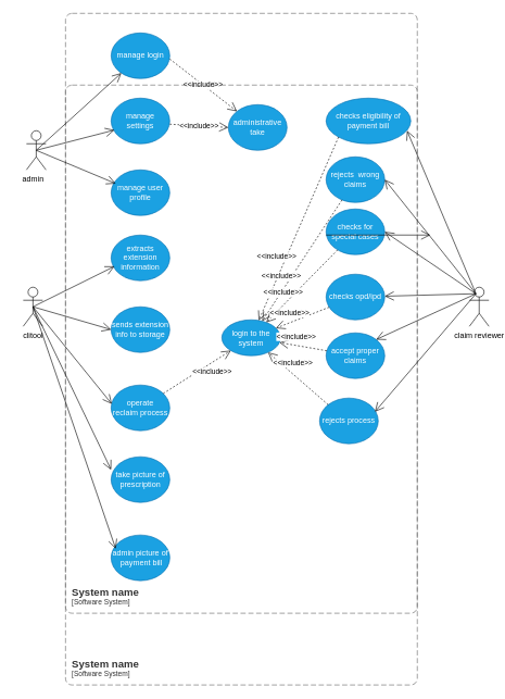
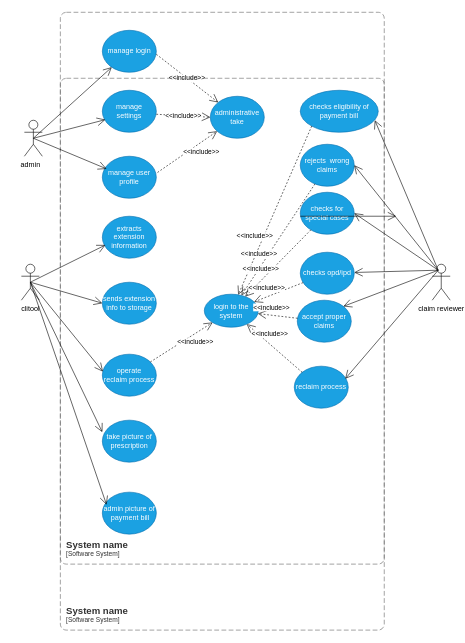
  <mxCell id="0" />
  <mxCell id="1" parent="0" />
  <mxCell id="2" value="&lt;font style=&quot;font-size: 16px&quot;&gt;&lt;b&gt;&lt;div style=&quot;text-align: left&quot;&gt;System name&lt;/div&gt;&lt;/b&gt;&lt;/font&gt;&lt;div style=&quot;text-align: left&quot;&gt;[Software System]&lt;/div&gt;" style="rounded=1;fontSize=11;whiteSpace=wrap;html=1;dashed=1;arcSize=20;fillColor=none;strokeColor=#666666;fontColor=#333333;labelBackgroundColor=none;align=left;verticalAlign=bottom;labelBorderColor=none;spacingTop=0;spacing=10;dashPattern=8 4;metaEdit=1;rotatable=0;perimeter=rectanglePerimeter;noLabel=0;labelPadding=0;allowArrows=0;connectable=0;expand=0;recursiveResize=0;editable=1;pointerEvents=0;absoluteArcSize=1;points=[[0.25,0,0],[0.5,0,0],[0.75,0,0],[1,0.25,0],[1,0.5,0],[1,0.75,0],[0.75,1,0],[0.5,1,0],[0.25,1,0],[0,0.75,0],[0,0.5,0],[0,0.25,0]];" parent="1" vertex="1"><mxGeometry x="100" y="20" width="540" height="920" as="geometry" /></mxCell>
  <mxCell id="3" value="" style="shape=umlActor;verticalLabelPosition=bottom;verticalAlign=top;html=1;" parent="1" vertex="1"><mxGeometry x="40" y="200" width="30" height="60" as="geometry" /></mxCell>
  <mxCell id="4" value="admin" style="text;html=1;align=center;verticalAlign=middle;resizable=0;points=[];autosize=1;strokeColor=none;fillColor=none;" parent="1" vertex="1"><mxGeometry x="20" y="260" width="60" height="30" as="geometry" /></mxCell>
  <mxCell id="5" value="clitool" style="shape=umlActor;verticalLabelPosition=bottom;verticalAlign=top;html=1;" parent="1" vertex="1"><mxGeometry x="35" y="440" width="30" height="60" as="geometry" /></mxCell>
  <mxCell id="6" value="claim reviewer" style="shape=umlActor;verticalLabelPosition=bottom;verticalAlign=top;html=1;" parent="1" vertex="1"><mxGeometry x="720" y="440" width="30" height="60" as="geometry" /></mxCell>
  <mxCell id="7" value="manage settings" style="ellipse;whiteSpace=wrap;html=1;fillColor=#1ba1e2;fontColor=#ffffff;strokeColor=#006EAF;" parent="1" vertex="1"><mxGeometry x="170" y="150" width="90" height="70" as="geometry" /></mxCell>
  <mxCell id="8" value="manage user profile" style="ellipse;whiteSpace=wrap;html=1;fillColor=#1ba1e2;fontColor=#ffffff;strokeColor=#006EAF;" parent="1" vertex="1"><mxGeometry x="170" y="260" width="90" height="70" as="geometry" /></mxCell>
  <mxCell id="9" value="manage login" style="ellipse;whiteSpace=wrap;html=1;fillColor=#1ba1e2;fontColor=#ffffff;strokeColor=#006EAF;" parent="1" vertex="1"><mxGeometry x="170" y="50" width="90" height="70" as="geometry" /></mxCell>
  <mxCell id="10" value="take picture of prescription" style="ellipse;whiteSpace=wrap;html=1;fillColor=#1ba1e2;fontColor=#ffffff;strokeColor=#006EAF;" parent="1" vertex="1"><mxGeometry x="170" y="700" width="90" height="70" as="geometry" /></mxCell>
  <mxCell id="11" value="extracts extension information" style="ellipse;whiteSpace=wrap;html=1;fillColor=#1ba1e2;fontColor=#ffffff;strokeColor=#006EAF;" parent="1" vertex="1"><mxGeometry x="170" y="360" width="90" height="70" as="geometry" /></mxCell>
  <mxCell id="12" value="admin picture of &amp;nbsp;payment bill" style="ellipse;whiteSpace=wrap;html=1;fillColor=#1ba1e2;fontColor=#ffffff;strokeColor=#006EAF;" parent="1" vertex="1"><mxGeometry x="170" y="820" width="90" height="70" as="geometry" /></mxCell>
  <mxCell id="13" value="operate&lt;br&gt;reclaim process" style="ellipse;whiteSpace=wrap;html=1;fillColor=#1ba1e2;fontColor=#ffffff;strokeColor=#006EAF;" parent="1" vertex="1"><mxGeometry x="170" y="590" width="90" height="70" as="geometry" /></mxCell>
  <mxCell id="14" value="sends extension info to storage" style="ellipse;whiteSpace=wrap;html=1;fillColor=#1ba1e2;fontColor=#ffffff;strokeColor=#006EAF;" parent="1" vertex="1"><mxGeometry x="170" y="470" width="90" height="70" as="geometry" /></mxCell>
  <mxCell id="15" value="login to the system" style="ellipse;whiteSpace=wrap;html=1;fillColor=#1ba1e2;fontColor=#ffffff;strokeColor=#006EAF;" parent="1" vertex="1"><mxGeometry x="340" y="490" width="90" height="55" as="geometry" /></mxCell>
  <mxCell id="16" value="checks opd/ipd" style="ellipse;whiteSpace=wrap;html=1;fillColor=#1ba1e2;fontColor=#ffffff;strokeColor=#006EAF;" parent="1" vertex="1"><mxGeometry x="500" y="420" width="90" height="70" as="geometry" /></mxCell>
  <mxCell id="17" value="checks eligibility of payment bill" style="ellipse;whiteSpace=wrap;html=1;fillColor=#1ba1e2;fontColor=#ffffff;strokeColor=#006EAF;" parent="1" vertex="1"><mxGeometry x="500" y="150" width="130" height="70" as="geometry" /></mxCell>
  <mxCell id="18" value="administrative take" style="ellipse;whiteSpace=wrap;html=1;fillColor=#1ba1e2;fontColor=#ffffff;strokeColor=#006EAF;" parent="1" vertex="1"><mxGeometry x="350" y="160" width="90" height="70" as="geometry" /></mxCell>
  <mxCell id="19" value="rejects &amp;nbsp;wrong claims" style="ellipse;whiteSpace=wrap;html=1;fillColor=#1ba1e2;fontColor=#ffffff;strokeColor=#006EAF;" parent="1" vertex="1"><mxGeometry x="500" y="240" width="90" height="70" as="geometry" /></mxCell>
- <mxCell id="20" value="accept proper claims" style="ellipse;whiteSpace=wrap;html=1;fillColor=#1ba1e2;fontColor=#ffffff;strokeColor=#006EAF;" parent="1" vertex="1"><mxGeometry x="500" y="510" width="90" height="70" as="geometry" /></mxCell>
+ <mxCell id="20" value="accept proper claims" style="ellipse;whiteSpace=wrap;html=1;fillColor=#1ba1e2;fontColor=#ffffff;strokeColor=#006EAF;" parent="1" vertex="1"><mxGeometry x="495" y="500" width="90" height="70" as="geometry" /></mxCell>
  <mxCell id="21" value="checks for special cases" style="ellipse;whiteSpace=wrap;html=1;fillColor=#1ba1e2;fontColor=#ffffff;strokeColor=#006EAF;" parent="1" vertex="1"><mxGeometry x="500" y="320" width="90" height="70" as="geometry" /></mxCell>
- <mxCell id="22" value="rejects process" style="ellipse;whiteSpace=wrap;html=1;fillColor=#1ba1e2;fontColor=#ffffff;strokeColor=#006EAF;" parent="1" vertex="1"><mxGeometry x="490" y="610" width="90" height="70" as="geometry" /></mxCell>
+ <mxCell id="22" value="reclaim process" style="ellipse;whiteSpace=wrap;html=1;fillColor=#1ba1e2;fontColor=#ffffff;strokeColor=#006EAF;" parent="1" vertex="1"><mxGeometry x="490" y="610" width="90" height="70" as="geometry" /></mxCell>
  <mxCell id="23" value="&amp;lt;&amp;lt;include&amp;gt;&amp;gt;" style="endArrow=open;endSize=12;dashed=1;html=1;rounded=0;" parent="1" target="18" edge="1"><mxGeometry width="160" relative="1" as="geometry"><mxPoint x="260" y="90" as="sourcePoint" /><mxPoint x="420" y="90" as="targetPoint" /></mxGeometry></mxCell>
  <mxCell id="24" value="&amp;lt;&amp;lt;include&amp;gt;&amp;gt;" style="endArrow=open;endSize=12;dashed=1;html=1;rounded=0;entryX=0;entryY=0.5;entryDx=0;entryDy=0;" parent="1" target="18" edge="1"><mxGeometry width="160" relative="1" as="geometry"><mxPoint x="260" y="190" as="sourcePoint" /><mxPoint x="363" y="270" as="targetPoint" /></mxGeometry></mxCell>
+ <mxCell id="25" value="&amp;lt;&amp;lt;include&amp;gt;&amp;gt;" style="endArrow=open;endSize=12;dashed=1;html=1;rounded=0;exitX=1.022;exitY=0.386;exitDx=0;exitDy=0;exitPerimeter=0;" parent="1" source="8" target="18" edge="1"><mxGeometry x="0.336" y="-13" width="160" relative="1" as="geometry"><mxPoint x="270" y="290" as="sourcePoint" /><mxPoint x="370" y="230" as="targetPoint" /><mxPoint x="-1" as="offset" /></mxGeometry></mxCell>
  <mxCell id="26" value="" style="endArrow=open;endFill=1;endSize=12;html=1;rounded=0;entryX=0;entryY=0.5;entryDx=0;entryDy=0;" parent="1" target="14" edge="1"><mxGeometry width="160" relative="1" as="geometry"><mxPoint x="50" y="470" as="sourcePoint" /><mxPoint x="210" y="470" as="targetPoint" /></mxGeometry></mxCell>
  <mxCell id="27" value="&lt;font style=&quot;font-size: 16px&quot;&gt;&lt;b&gt;&lt;div style=&quot;text-align: left&quot;&gt;System name&lt;/div&gt;&lt;/b&gt;&lt;/font&gt;&lt;div style=&quot;text-align: left&quot;&gt;[Software System]&lt;/div&gt;" style="rounded=1;fontSize=11;whiteSpace=wrap;html=1;dashed=1;arcSize=20;fillColor=none;strokeColor=#666666;fontColor=#333333;labelBackgroundColor=none;align=left;verticalAlign=bottom;labelBorderColor=none;spacingTop=0;spacing=10;dashPattern=8 4;metaEdit=1;rotatable=0;perimeter=rectanglePerimeter;noLabel=0;labelPadding=0;allowArrows=0;connectable=0;expand=0;recursiveResize=0;editable=1;pointerEvents=0;absoluteArcSize=1;points=[[0.25,0,0],[0.5,0,0],[0.75,0,0],[1,0.25,0],[1,0.5,0],[1,0.75,0],[0.75,1,0],[0.5,1,0],[0.25,1,0],[0,0.75,0],[0,0.5,0],[0,0.25,0]];" parent="1" vertex="1"><mxGeometry x="100" y="130" width="540" height="920" as="geometry" /></mxCell>
  <mxCell id="28" value="" style="endArrow=open;endFill=1;endSize=12;html=1;rounded=0;entryX=0.011;entryY=0.414;entryDx=0;entryDy=0;entryPerimeter=0;" parent="1" target="13" edge="1"><mxGeometry width="160" relative="1" as="geometry"><mxPoint x="50" y="470" as="sourcePoint" /><mxPoint x="210" y="470" as="targetPoint" /></mxGeometry></mxCell>
  <mxCell id="29" value="" style="endArrow=open;endFill=1;endSize=12;html=1;rounded=0;entryX=0;entryY=0.286;entryDx=0;entryDy=0;entryPerimeter=0;" parent="1" target="10" edge="1"><mxGeometry width="160" relative="1" as="geometry"><mxPoint x="50" y="470" as="sourcePoint" /><mxPoint x="210" y="470" as="targetPoint" /></mxGeometry></mxCell>
  <mxCell id="30" value="" style="endArrow=open;endFill=1;endSize=12;html=1;rounded=0;entryX=0.078;entryY=0.3;entryDx=0;entryDy=0;entryPerimeter=0;" parent="1" target="12" edge="1"><mxGeometry width="160" relative="1" as="geometry"><mxPoint x="50" y="470" as="sourcePoint" /><mxPoint x="210" y="470" as="targetPoint" /></mxGeometry></mxCell>
  <mxCell id="31" value="" style="endArrow=open;endFill=1;endSize=12;html=1;rounded=0;entryX=0.056;entryY=0.686;entryDx=0;entryDy=0;entryPerimeter=0;" parent="1" target="11" edge="1"><mxGeometry width="160" relative="1" as="geometry"><mxPoint x="50" y="470" as="sourcePoint" /><mxPoint x="210" y="470" as="targetPoint" /></mxGeometry></mxCell>
  <mxCell id="32" value="" style="endArrow=open;endFill=1;endSize=12;html=1;rounded=0;entryX=0.056;entryY=0.7;entryDx=0;entryDy=0;entryPerimeter=0;exitX=0.5;exitY=0.5;exitDx=0;exitDy=0;exitPerimeter=0;" parent="1" source="3" target="7" edge="1"><mxGeometry width="160" relative="1" as="geometry"><mxPoint x="60" y="230" as="sourcePoint" /><mxPoint x="220" y="230" as="targetPoint" /></mxGeometry></mxCell>
  <mxCell id="33" value="" style="endArrow=open;endFill=1;endSize=12;html=1;rounded=0;exitX=0.5;exitY=0.5;exitDx=0;exitDy=0;exitPerimeter=0;" parent="1" source="3" target="9" edge="1"><mxGeometry width="160" relative="1" as="geometry"><mxPoint x="60" y="230" as="sourcePoint" /><mxPoint x="220" y="230" as="targetPoint" /></mxGeometry></mxCell>
  <mxCell id="34" value="" style="endArrow=open;endFill=1;endSize=12;html=1;rounded=0;entryX=0.078;entryY=0.3;entryDx=0;entryDy=0;entryPerimeter=0;exitX=0.5;exitY=0.5;exitDx=0;exitDy=0;exitPerimeter=0;" parent="1" source="3" target="8" edge="1"><mxGeometry width="160" relative="1" as="geometry"><mxPoint x="60" y="230" as="sourcePoint" /><mxPoint x="220" y="230" as="targetPoint" /></mxGeometry></mxCell>
  <mxCell id="35" value="" style="endArrow=open;endFill=1;endSize=12;html=1;rounded=0;entryX=0.956;entryY=0.714;entryDx=0;entryDy=0;entryPerimeter=0;" parent="1" target="17" edge="1"><mxGeometry width="160" relative="1" as="geometry"><mxPoint x="730" y="450" as="sourcePoint" /><mxPoint x="890" y="450" as="targetPoint" /></mxGeometry></mxCell>
  <mxCell id="36" value="" style="endArrow=open;endFill=1;endSize=12;html=1;rounded=0;entryX=1;entryY=0.5;entryDx=0;entryDy=0;" parent="1" target="19" edge="1"><mxGeometry width="160" relative="1" as="geometry"><mxPoint x="730" y="450" as="sourcePoint" /><mxPoint x="890" y="450" as="targetPoint" /></mxGeometry></mxCell>
  <mxCell id="37" value="" style="endArrow=open;endFill=1;endSize=12;html=1;rounded=0;entryX=1;entryY=0.5;entryDx=0;entryDy=0;" parent="1" target="21" edge="1"><mxGeometry width="160" relative="1" as="geometry"><mxPoint x="730" y="450" as="sourcePoint" /><mxPoint x="890" y="450" as="targetPoint" /></mxGeometry></mxCell>
  <mxCell id="38" value="" style="endArrow=open;endFill=1;endSize=12;html=1;rounded=0;" parent="1" target="16" edge="1"><mxGeometry width="160" relative="1" as="geometry"><mxPoint x="730" y="450" as="sourcePoint" /><mxPoint x="890" y="450" as="targetPoint" /></mxGeometry></mxCell>
  <mxCell id="39" value="" style="endArrow=open;endFill=1;endSize=12;html=1;rounded=0;entryX=1;entryY=0;entryDx=0;entryDy=0;" parent="1" target="20" edge="1"><mxGeometry width="160" relative="1" as="geometry"><mxPoint x="730" y="450" as="sourcePoint" /><mxPoint x="890" y="450" as="targetPoint" /></mxGeometry></mxCell>
  <mxCell id="40" value="" style="endArrow=open;endFill=1;endSize=12;html=1;rounded=0;entryX=0.944;entryY=0.3;entryDx=0;entryDy=0;entryPerimeter=0;" parent="1" target="22" edge="1"><mxGeometry width="160" relative="1" as="geometry"><mxPoint x="730" y="450" as="sourcePoint" /><mxPoint x="890" y="450" as="targetPoint" /></mxGeometry></mxCell>
  <mxCell id="41" value="&amp;lt;&amp;lt;include&amp;gt;&amp;gt;" style="endArrow=open;endSize=12;dashed=1;html=1;rounded=0;" parent="1" source="13" target="15" edge="1"><mxGeometry x="0.336" y="-13" width="160" relative="1" as="geometry"><mxPoint x="250.02" y="609.98" as="sourcePoint" /><mxPoint x="358.02" y="552.98" as="targetPoint" /><mxPoint x="-1" as="offset" /></mxGeometry></mxCell>
  <mxCell id="42" value="" style="endArrow=open;endFill=1;endSize=12;html=1;rounded=0;" parent="1" edge="1"><mxGeometry width="160" relative="1" as="geometry"><mxPoint x="500" y="360" as="sourcePoint" /><mxPoint x="660" y="360" as="targetPoint" /></mxGeometry></mxCell>
  <mxCell id="43" value="&amp;lt;&amp;lt;include&amp;gt;&amp;gt;" style="endArrow=open;endSize=12;dashed=1;html=1;rounded=0;exitX=0;exitY=1;exitDx=0;exitDy=0;" parent="1" source="17" target="15" edge="1"><mxGeometry x="0.336" y="-13" width="160" relative="1" as="geometry"><mxPoint x="500.18" y="177.97" as="sourcePoint" /><mxPoint x="598.18" y="119.97" as="targetPoint" /><mxPoint x="-1" as="offset" /></mxGeometry></mxCell>
  <mxCell id="44" value="&amp;lt;&amp;lt;include&amp;gt;&amp;gt;" style="endArrow=open;endSize=12;dashed=1;html=1;rounded=0;" parent="1" source="19" target="15" edge="1"><mxGeometry x="0.336" y="-13" width="160" relative="1" as="geometry"><mxPoint x="500.18" y="177.97" as="sourcePoint" /><mxPoint x="598.18" y="119.97" as="targetPoint" /><mxPoint x="-1" as="offset" /></mxGeometry></mxCell>
  <mxCell id="45" value="&amp;lt;&amp;lt;include&amp;gt;&amp;gt;" style="endArrow=open;endSize=12;dashed=1;html=1;rounded=0;" parent="1" source="21" target="15" edge="1"><mxGeometry x="0.336" y="-13" width="160" relative="1" as="geometry"><mxPoint x="500.18" y="177.97" as="sourcePoint" /><mxPoint x="598.18" y="119.97" as="targetPoint" /><mxPoint x="-1" as="offset" /></mxGeometry></mxCell>
  <mxCell id="46" value="&amp;lt;&amp;lt;include&amp;gt;&amp;gt;" style="endArrow=open;endSize=12;dashed=1;html=1;rounded=0;" parent="1" source="16" target="15" edge="1"><mxGeometry x="0.336" y="-13" width="160" relative="1" as="geometry"><mxPoint x="500.18" y="177.97" as="sourcePoint" /><mxPoint x="598.18" y="119.97" as="targetPoint" /><mxPoint x="-1" as="offset" /></mxGeometry></mxCell>
  <mxCell id="47" value="&amp;lt;&amp;lt;include&amp;gt;&amp;gt;" style="endArrow=open;endSize=12;dashed=1;html=1;rounded=0;" parent="1" source="20" target="15" edge="1"><mxGeometry x="0.336" y="-13" width="160" relative="1" as="geometry"><mxPoint x="500.18" y="177.97" as="sourcePoint" /><mxPoint x="598.18" y="119.97" as="targetPoint" /><mxPoint x="-1" as="offset" /></mxGeometry></mxCell>
  <mxCell id="48" value="&amp;lt;&amp;lt;include&amp;gt;&amp;gt;" style="endArrow=open;endSize=12;dashed=1;html=1;rounded=0;exitX=0;exitY=0;exitDx=0;exitDy=0;" parent="1" source="22" target="15" edge="1"><mxGeometry x="0.336" y="-13" width="160" relative="1" as="geometry"><mxPoint x="500.18" y="177.97" as="sourcePoint" /><mxPoint x="598.18" y="119.97" as="targetPoint" /><mxPoint x="-1" as="offset" /></mxGeometry></mxCell>
